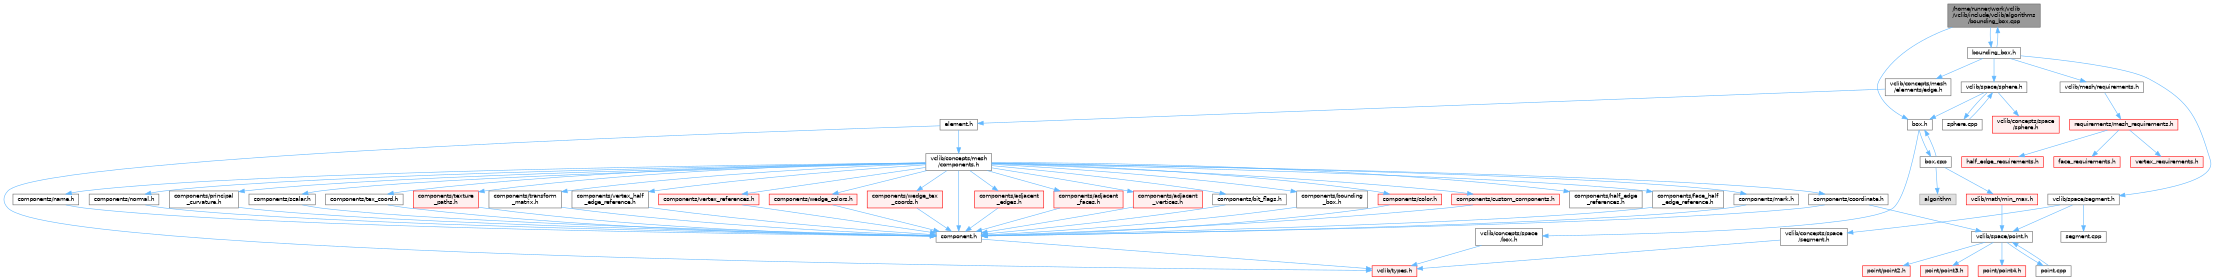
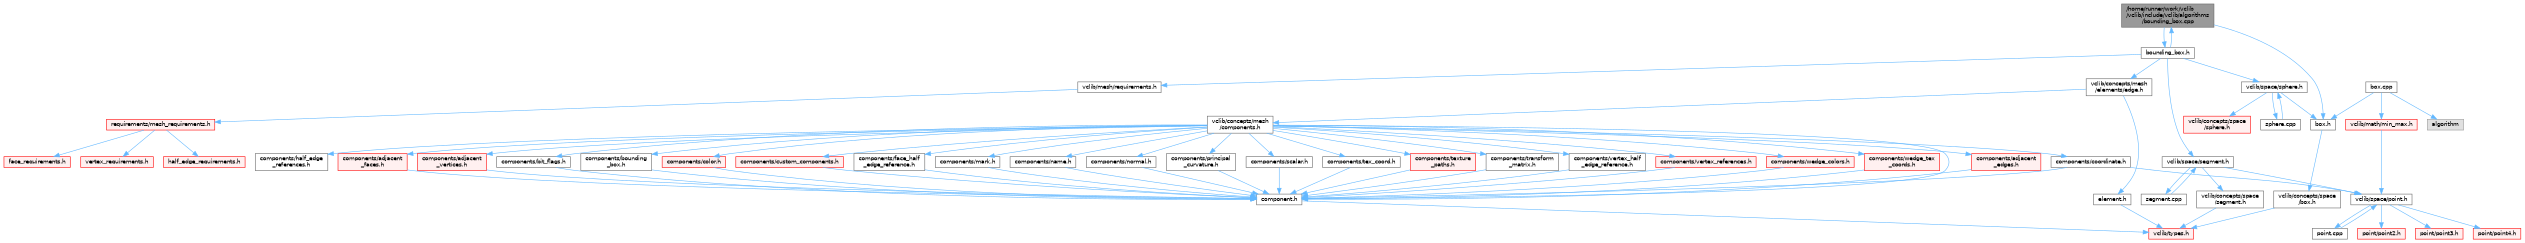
  digraph {
    fontname="DejaVu Sans"
    node [color=grey40 fillcolor=white fontname="DejaVu Sans" fontsize=10 shape=box style=filled]
    edge [color=steelblue1 fontname="DejaVu Sans" fontsize=10 labelfontname=Helvetica labelfontsize=10 style=solid]
    n1 [color=gray40 fillcolor=grey60 fontcolor=black height=0.2 label="/home/runner/work/vclib\l/vclib/include/vclib/algorithms\l/bounding_box.cpp" width=0.4]
    n2 [height=0.2 label="bounding_box.h" width=0.4]
    n3 [height=0.2 label="box.h" width=0.4]
    n4 [height=0.2 label="vclib/concepts/mesh\l/elements/edge.h" width=0.4]
    n5 [height=0.2 label="vclib/mesh/requirements.h" width=0.4]
    n6 [height=0.2 label="vclib/space/segment.h" width=0.4]
    n7 [height=0.2 label="vclib/space/sphere.h" width=0.4]
    n8 [height=0.2 label="vclib/concepts/space\l/box.h" width=0.4]
    n9 [height=0.2 label="box.cpp" width=0.4]
    n10 [height=0.2 label="vclib/concepts/mesh\l/components.h" width=0.4]
    n11 [height=0.2 label="element.h" width=0.4]
    n12 [color=red fillcolor="#FFF0F0" height=0.2 label="requirements/mesh_requirements.h" width=0.4]
    n13 [height=0.2 label="vclib/space/point.h" width=0.4]
    n14 [height=0.2 label="vclib/concepts/space\l/segment.h" width=0.4]
    n15 [height=0.2 label="segment.cpp" width=0.4]
    n16 [color=red fillcolor="#FFF0F0" height=0.2 label="vclib/concepts/space\l/sphere.h" width=0.4]
    n17 [height=0.2 label="sphere.cpp" width=0.4]
    n18 [color=red fillcolor="#FFF0F0" height=0.2 label="components/adjacent\l_edges.h" width=0.4]
    n19 [height=0.2 label="component.h" width=0.4]
    n20 [color=red fillcolor="#FFF0F0" height=0.2 label="components/adjacent\l_faces.h" width=0.4]
    n21 [color=red fillcolor="#FFF0F0" height=0.2 label="components/adjacent\l_vertices.h" width=0.4]
    n22 [height=0.2 label="components/bit_flags.h" width=0.4]
    n23 [height=0.2 label="components/bounding\l_box.h" width=0.4]
    n24 [color=red fillcolor="#FFF0F0" height=0.2 label="components/color.h" width=0.4]
    n25 [height=0.2 label="components/coordinate.h" width=0.4]
    n26 [color=red fillcolor="#FFF0F0" height=0.2 label="components/custom_components.h" width=0.4]
    n27 [height=0.2 label="components/face_half\l_edge_reference.h" width=0.4]
    n28 [height=0.2 label="components/half_edge\l_references.h" width=0.4]
    n29 [height=0.2 label="components/mark.h" width=0.4]
    n30 [height=0.2 label="components/name.h" width=0.4]
    n31 [height=0.2 label="components/normal.h" width=0.4]
    n32 [height=0.2 label="components/principal\l_curvature.h" width=0.4]
    n33 [height=0.2 label="components/scalar.h" width=0.4]
    n34 [height=0.2 label="components/tex_coord.h" width=0.4]
    n35 [color=red fillcolor="#FFF0F0" height=0.2 label="components/texture\l_paths.h" width=0.4]
    n36 [height=0.2 label="components/transform\l_matrix.h" width=0.4]
    n37 [height=0.2 label="components/vertex_half\l_edge_reference.h" width=0.4]
    n38 [color=red fillcolor="#FFF0F0" height=0.2 label="components/vertex_references.h" width=0.4]
    n39 [color=red fillcolor="#FFF0F0" height=0.2 label="components/wedge_colors.h" width=0.4]
    n40 [color=red fillcolor="#FFF0F0" height=0.2 label="components/wedge_tex\l_coords.h" width=0.4]
    n41 [color=red fillcolor="#FFF0F0" height=0.2 label="vclib/types.h" width=0.4]
    n42 [color=red fillcolor="#FFF0F0" height=0.2 label="point/point2.h" width=0.4]
    n43 [color=red fillcolor="#FFF0F0" height=0.2 label="point/point3.h" width=0.4]
    n44 [color=red fillcolor="#FFF0F0" height=0.2 label="point/point4.h" width=0.4]
    n45 [height=0.2 label="point.cpp" width=0.4]
    n46 [color=red fillcolor="#FFF0F0" height=0.2 label="half_edge_requirements.h" width=0.4]
    n47 [color=red fillcolor="#FFF0F0" height=0.2 label="face_requirements.h" width=0.4]
    n48 [color=red fillcolor="#FFF0F0" height=0.2 label="vertex_requirements.h" width=0.4]
    n49 [color=grey60 fillcolor="#E0E0E0" height=0.2 label=algorithm width=0.4]
    n50 [color=red fillcolor="#FFF0F0" height=0.2 label="vclib/math/min_max.h" width=0.4]
    n1 -> n2
    n1 -> n3
    n2 -> n1
    n2 -> n4
    n2 -> n5
    n2 -> n6
    n2 -> n7
    n3 -> n8
-   n3 -> n9
-   n11 -> n10
+   n4 -> n10
    n4 -> n11
    n5 -> n12
    n6 -> n13
    n6 -> n14
    n6 -> n15
    n7 -> n3
    n7 -> n16
    n7 -> n17
    n8 -> n41
    n9 -> n3
    n9 -> n49
    n9 -> n50
    n10 -> n18
    n10 -> n19
    n10 -> n20
    n10 -> n21
    n10 -> n22
    n10 -> n23
    n10 -> n24
    n10 -> n25
    n10 -> n26
    n10 -> n27
    n10 -> n28
    n10 -> n29
    n10 -> n30
    n10 -> n31
    n10 -> n32
    n10 -> n33
    n10 -> n34
    n10 -> n35
    n10 -> n36
    n10 -> n37
    n10 -> n38
    n10 -> n39
    n10 -> n40
    n11 -> n41
    n12 -> n46
    n12 -> n47
    n12 -> n48
    n13 -> n42
    n13 -> n43
    n13 -> n44
    n13 -> n45
    n14 -> n41
+   n15 -> n6
    n17 -> n7
    n18 -> n19
    n19 -> n41
    n20 -> n19
    n21 -> n19
    n22 -> n19
    n23 -> n19
    n24 -> n19
    n25 -> n13
    n25 -> n19
    n26 -> n19
    n27 -> n19
    n29 -> n19
    n30 -> n19
    n31 -> n19
    n32 -> n19
    n33 -> n19
    n34 -> n19
    n35 -> n19
    n36 -> n19
    n37 -> n19
    n38 -> n19
    n39 -> n19
    n40 -> n19
    n45 -> n13
    n50 -> n13
  }
